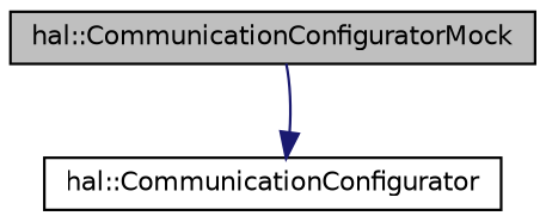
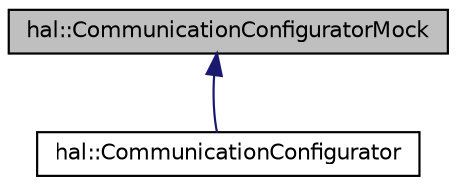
  digraph {
    node [color=black fontname=Helvetica fontsize=10 shape=record style=filled]
    n1 [fillcolor=grey75 fontcolor=black height=0.2 label="hal::CommunicationConfiguratorMock" width=0.4]
    n2 [fillcolor=white height=0.2 label="hal::CommunicationConfigurator" width=0.4]
-   n2 -> n1 [color=midnightblue dir=back fontname=Helvetica fontsize=10 labelfontname=Helvetica labelfontsize=10 style=solid]
+   n1 -> n2 [color=midnightblue dir=back fontname=Helvetica fontsize=10 labelfontname=Helvetica labelfontsize=10 style=solid]
  }
